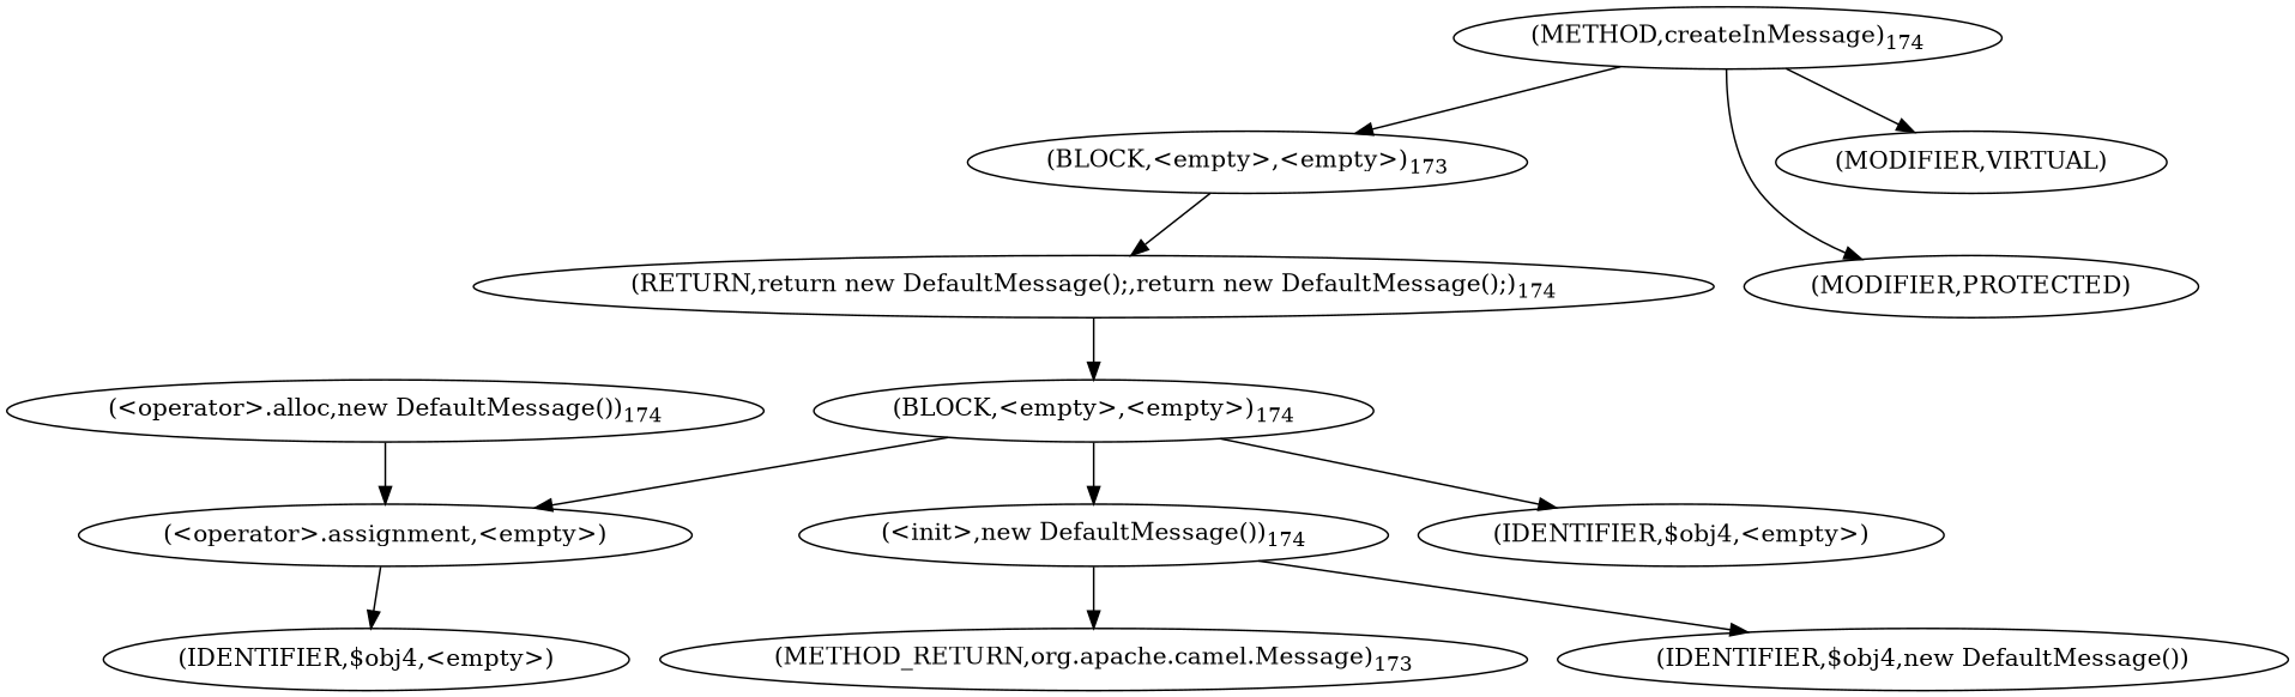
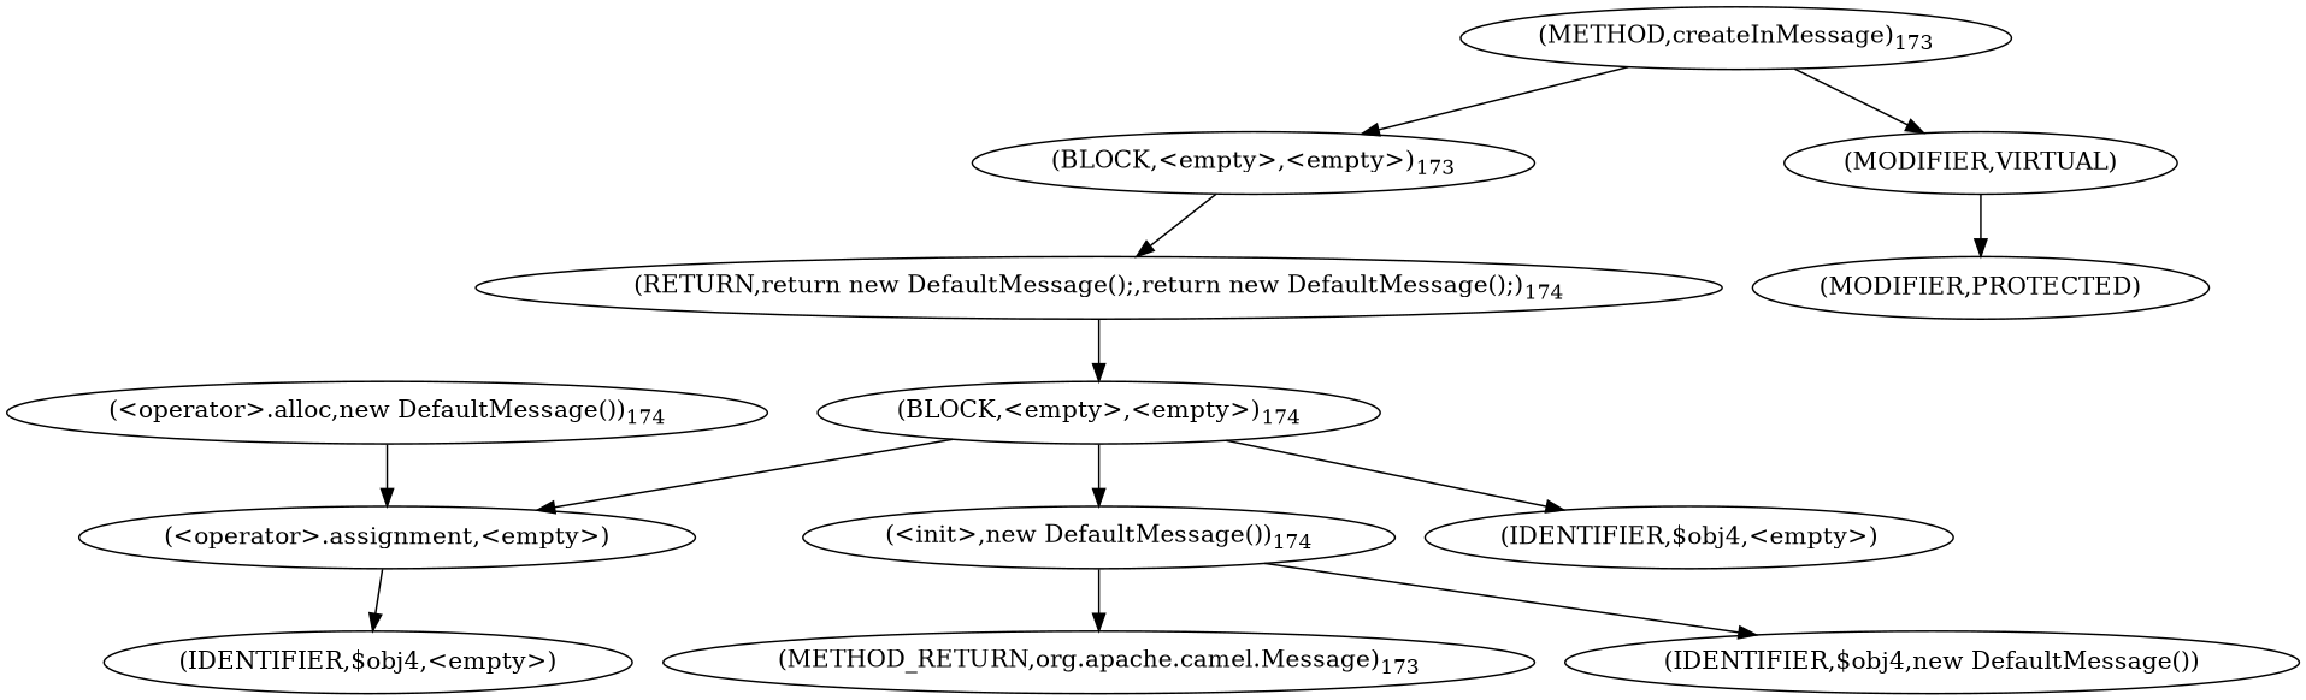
  digraph {
-   n1 [label=<(METHOD,createInMessage)<SUB>174</SUB>>]
+   n1 [label=<(METHOD,createInMessage)<SUB>173</SUB>>]
    n2 [label=<(BLOCK,&lt;empty&gt;,&lt;empty&gt;)<SUB>173</SUB>>]
    n3 [label=<(MODIFIER,PROTECTED)>]
    n4 [label=<(MODIFIER,VIRTUAL)>]
    n5 [label=<(RETURN,return new DefaultMessage();,return new DefaultMessage();)<SUB>174</SUB>>]
    n6 [label=<(METHOD_RETURN,org.apache.camel.Message)<SUB>173</SUB>>]
    n7 [label=<(BLOCK,&lt;empty&gt;,&lt;empty&gt;)<SUB>174</SUB>>]
    n8 [label=<(&lt;operator&gt;.assignment,&lt;empty&gt;)>]
    n9 [label=<(&lt;init&gt;,new DefaultMessage())<SUB>174</SUB>>]
    n10 [label=<(IDENTIFIER,$obj4,&lt;empty&gt;)>]
    n11 [label=<(IDENTIFIER,$obj4,&lt;empty&gt;)>]
    n12 [label=<(IDENTIFIER,$obj4,new DefaultMessage())>]
    n13 [label=<(&lt;operator&gt;.alloc,new DefaultMessage())<SUB>174</SUB>>]
    n1 -> n2
-   n1 -> n3
+   n4 -> n3
    n1 -> n4
    n2 -> n5
    n5 -> n7
    n7 -> n8
    n7 -> n9
    n7 -> n10
    n8 -> n11
    n9 -> n6
    n9 -> n12
    n13 -> n8
  }
